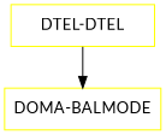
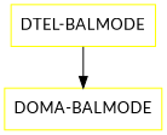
  digraph {
    fontname=Lato
    node [color=yellow shape=box fontname=Lato]
-   "DTEL-BALMODE" [label="DTEL-DTEL"]
+   "DTEL-BALMODE"
    "DOMA-BALMODE"
    "DTEL-BALMODE" -> "DOMA-BALMODE" [fontname=Lato]
  }
